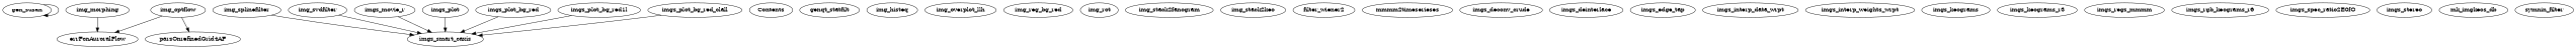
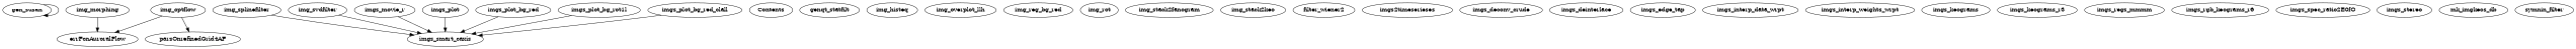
  digraph {
    gen_susan
    img_morphing
    errFcnAuroralFlow
    img_optflow
    parsOnrefinedGrid4AF
    img_splinefilter
    imgs_smart_caxis
    img_svdfilter
    imgs_movie_r
    imgs_plot
    imgs_plot_bg_red
-   imgs_plot_bg_red1l
+   imgs_plot_bg_red1l [label=imgs_plot_bg_rot1l]
    imgs_plot_bg_red_clall
    Contents
    genqt_statfilt
    img_histeq
    img_overplot_llh
    img_reg_bg_red
    img_rot
    img_stack2fanogram
    img_stack2keo
    n22 [label=filter_wiener2]
-   imgs2timeserieses [label=mmmm2timeserieses]
+   imgs2timeserieses
    imgs_deconv_crude
    imgs_deinterlace
    imgs_edge_tap
    imgs_interp_data_wrpt
    imgs_interp_weights_wrpt
    imgs_keograms
    imgs_keograms_r3
    imgs_regs_mmmm
    n32 [label=imgs_rgb_keograms_r6]
    imgs_spec_ratio2E0fO
    imgs_stereo
    mk_imgkeos_db
    symnin_filter
    gen_susan -> gen_susan
    img_morphing -> errFcnAuroralFlow
    img_optflow -> errFcnAuroralFlow
    img_optflow -> parsOnrefinedGrid4AF
    img_splinefilter -> imgs_smart_caxis
    img_svdfilter -> imgs_smart_caxis
    imgs_movie_r -> imgs_smart_caxis
    imgs_plot -> imgs_smart_caxis
    imgs_plot_bg_red -> imgs_smart_caxis
    imgs_plot_bg_red1l -> imgs_smart_caxis
    imgs_plot_bg_red_clall -> imgs_smart_caxis
  }
